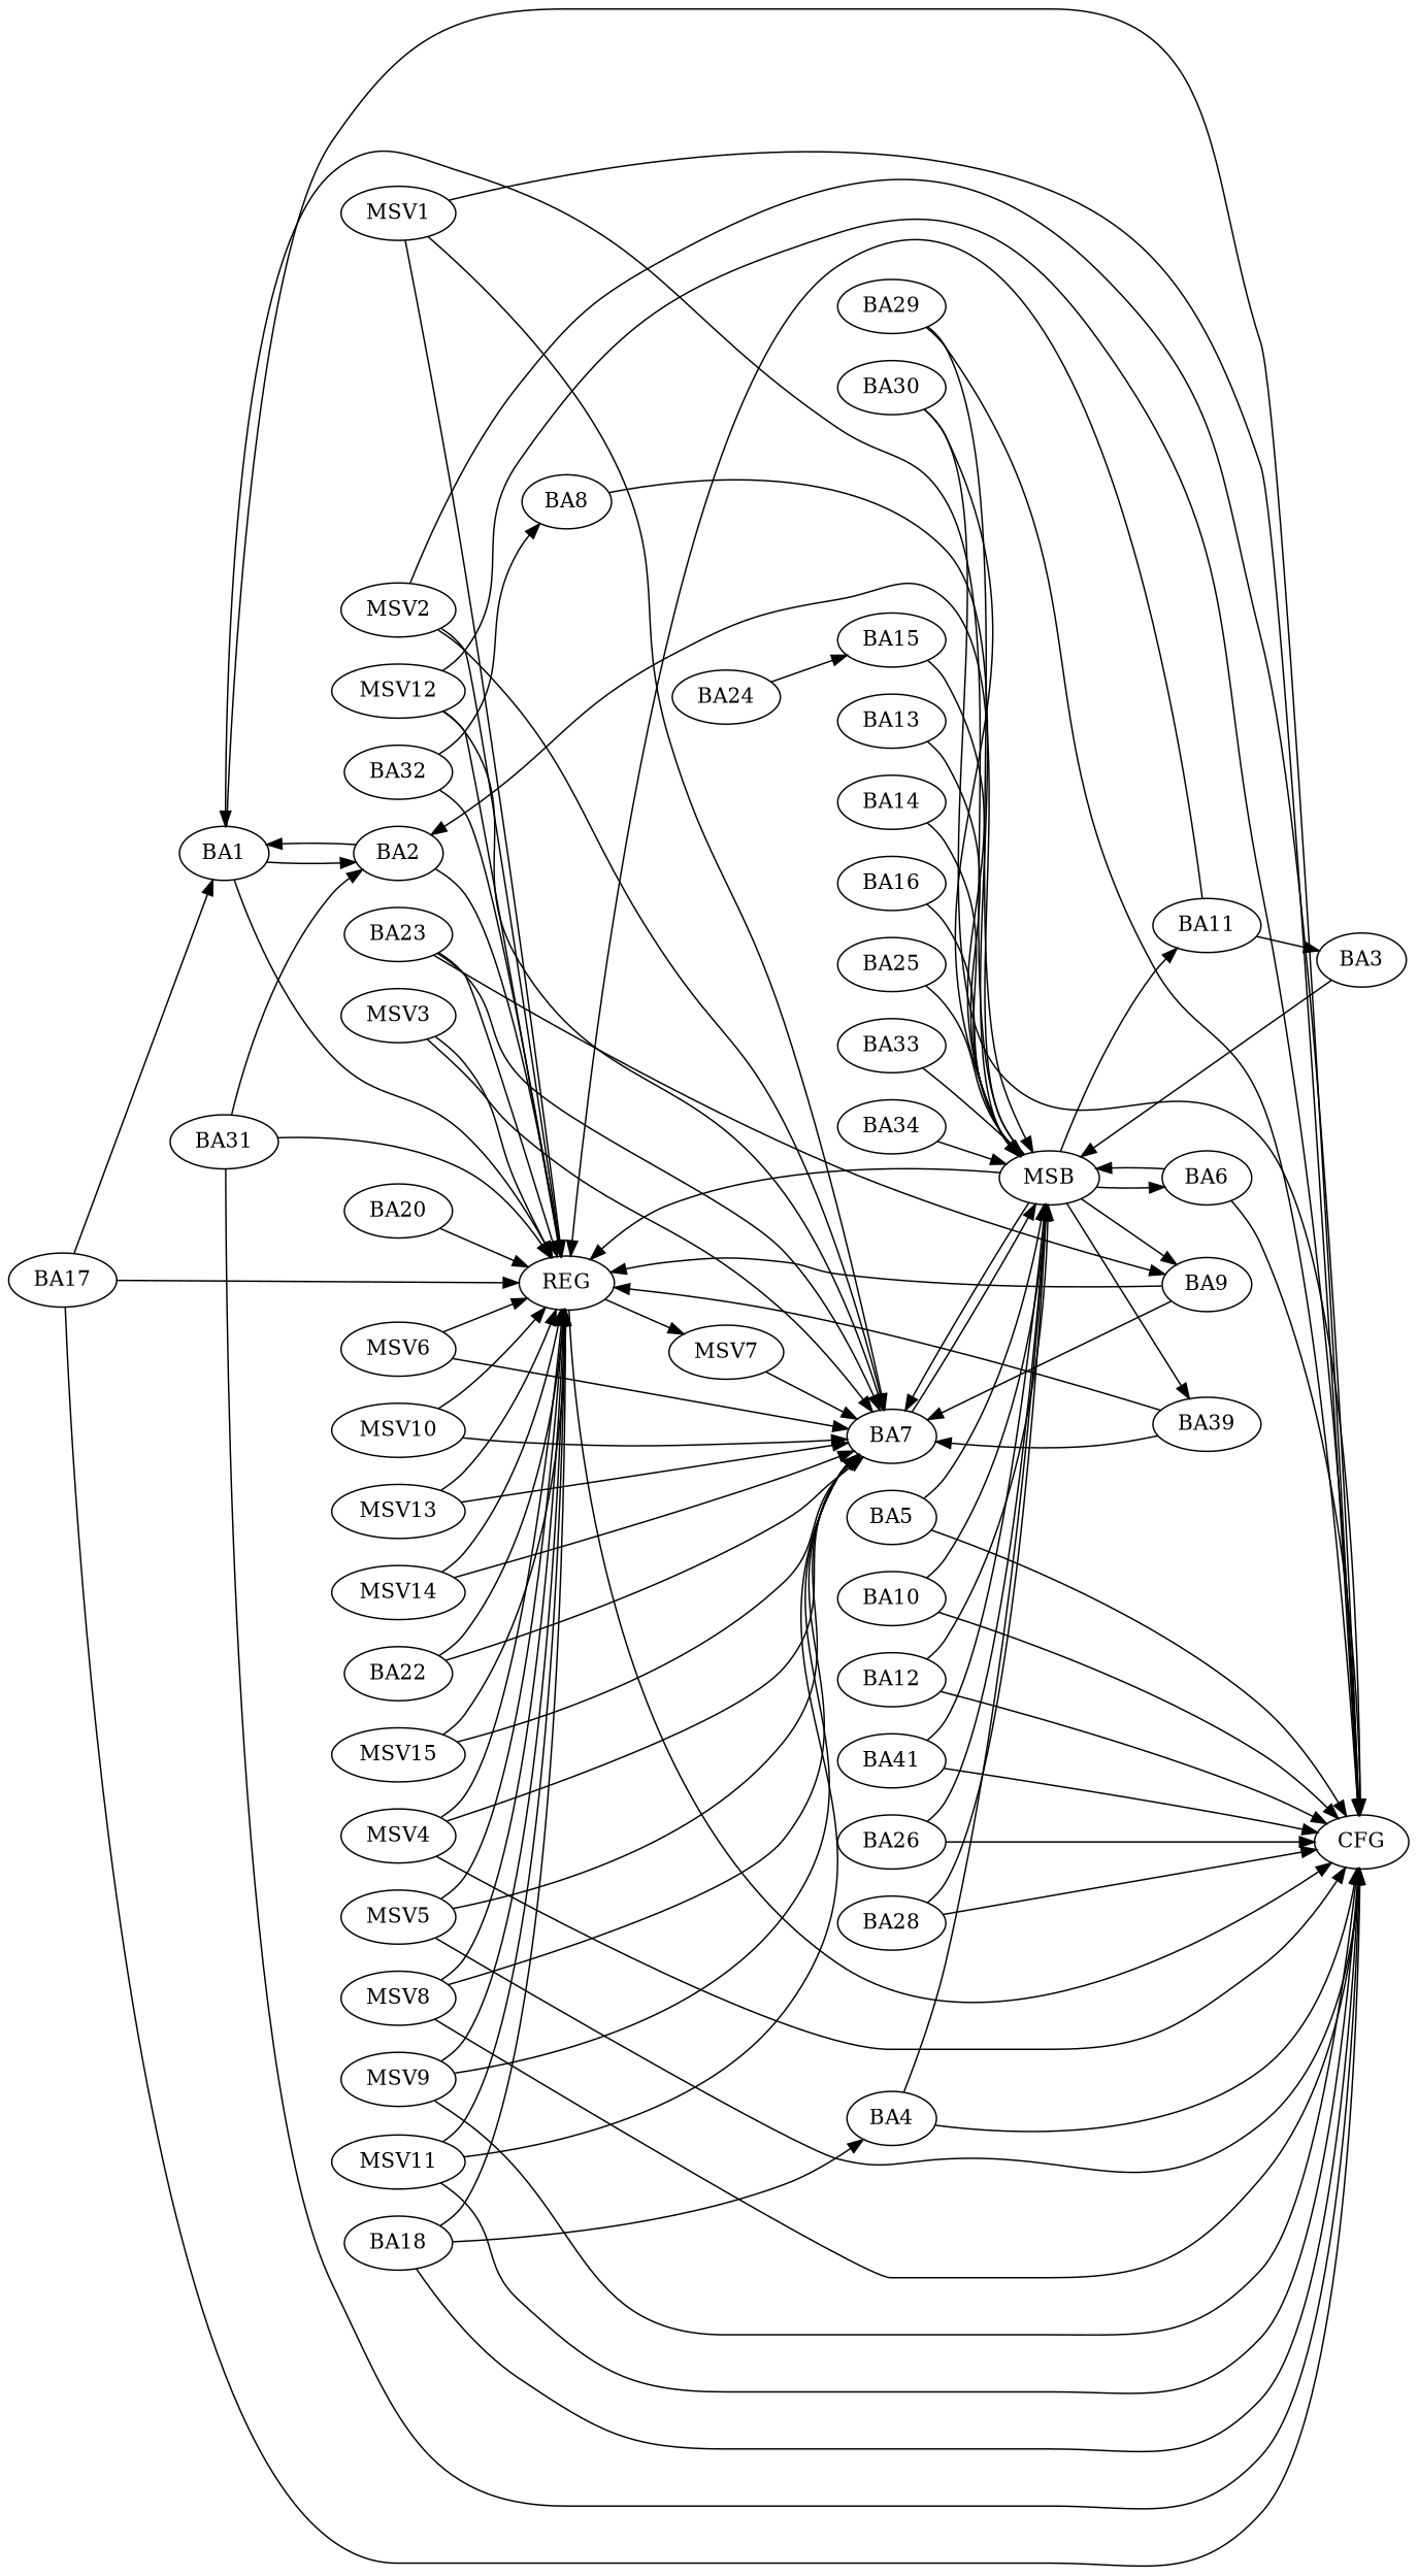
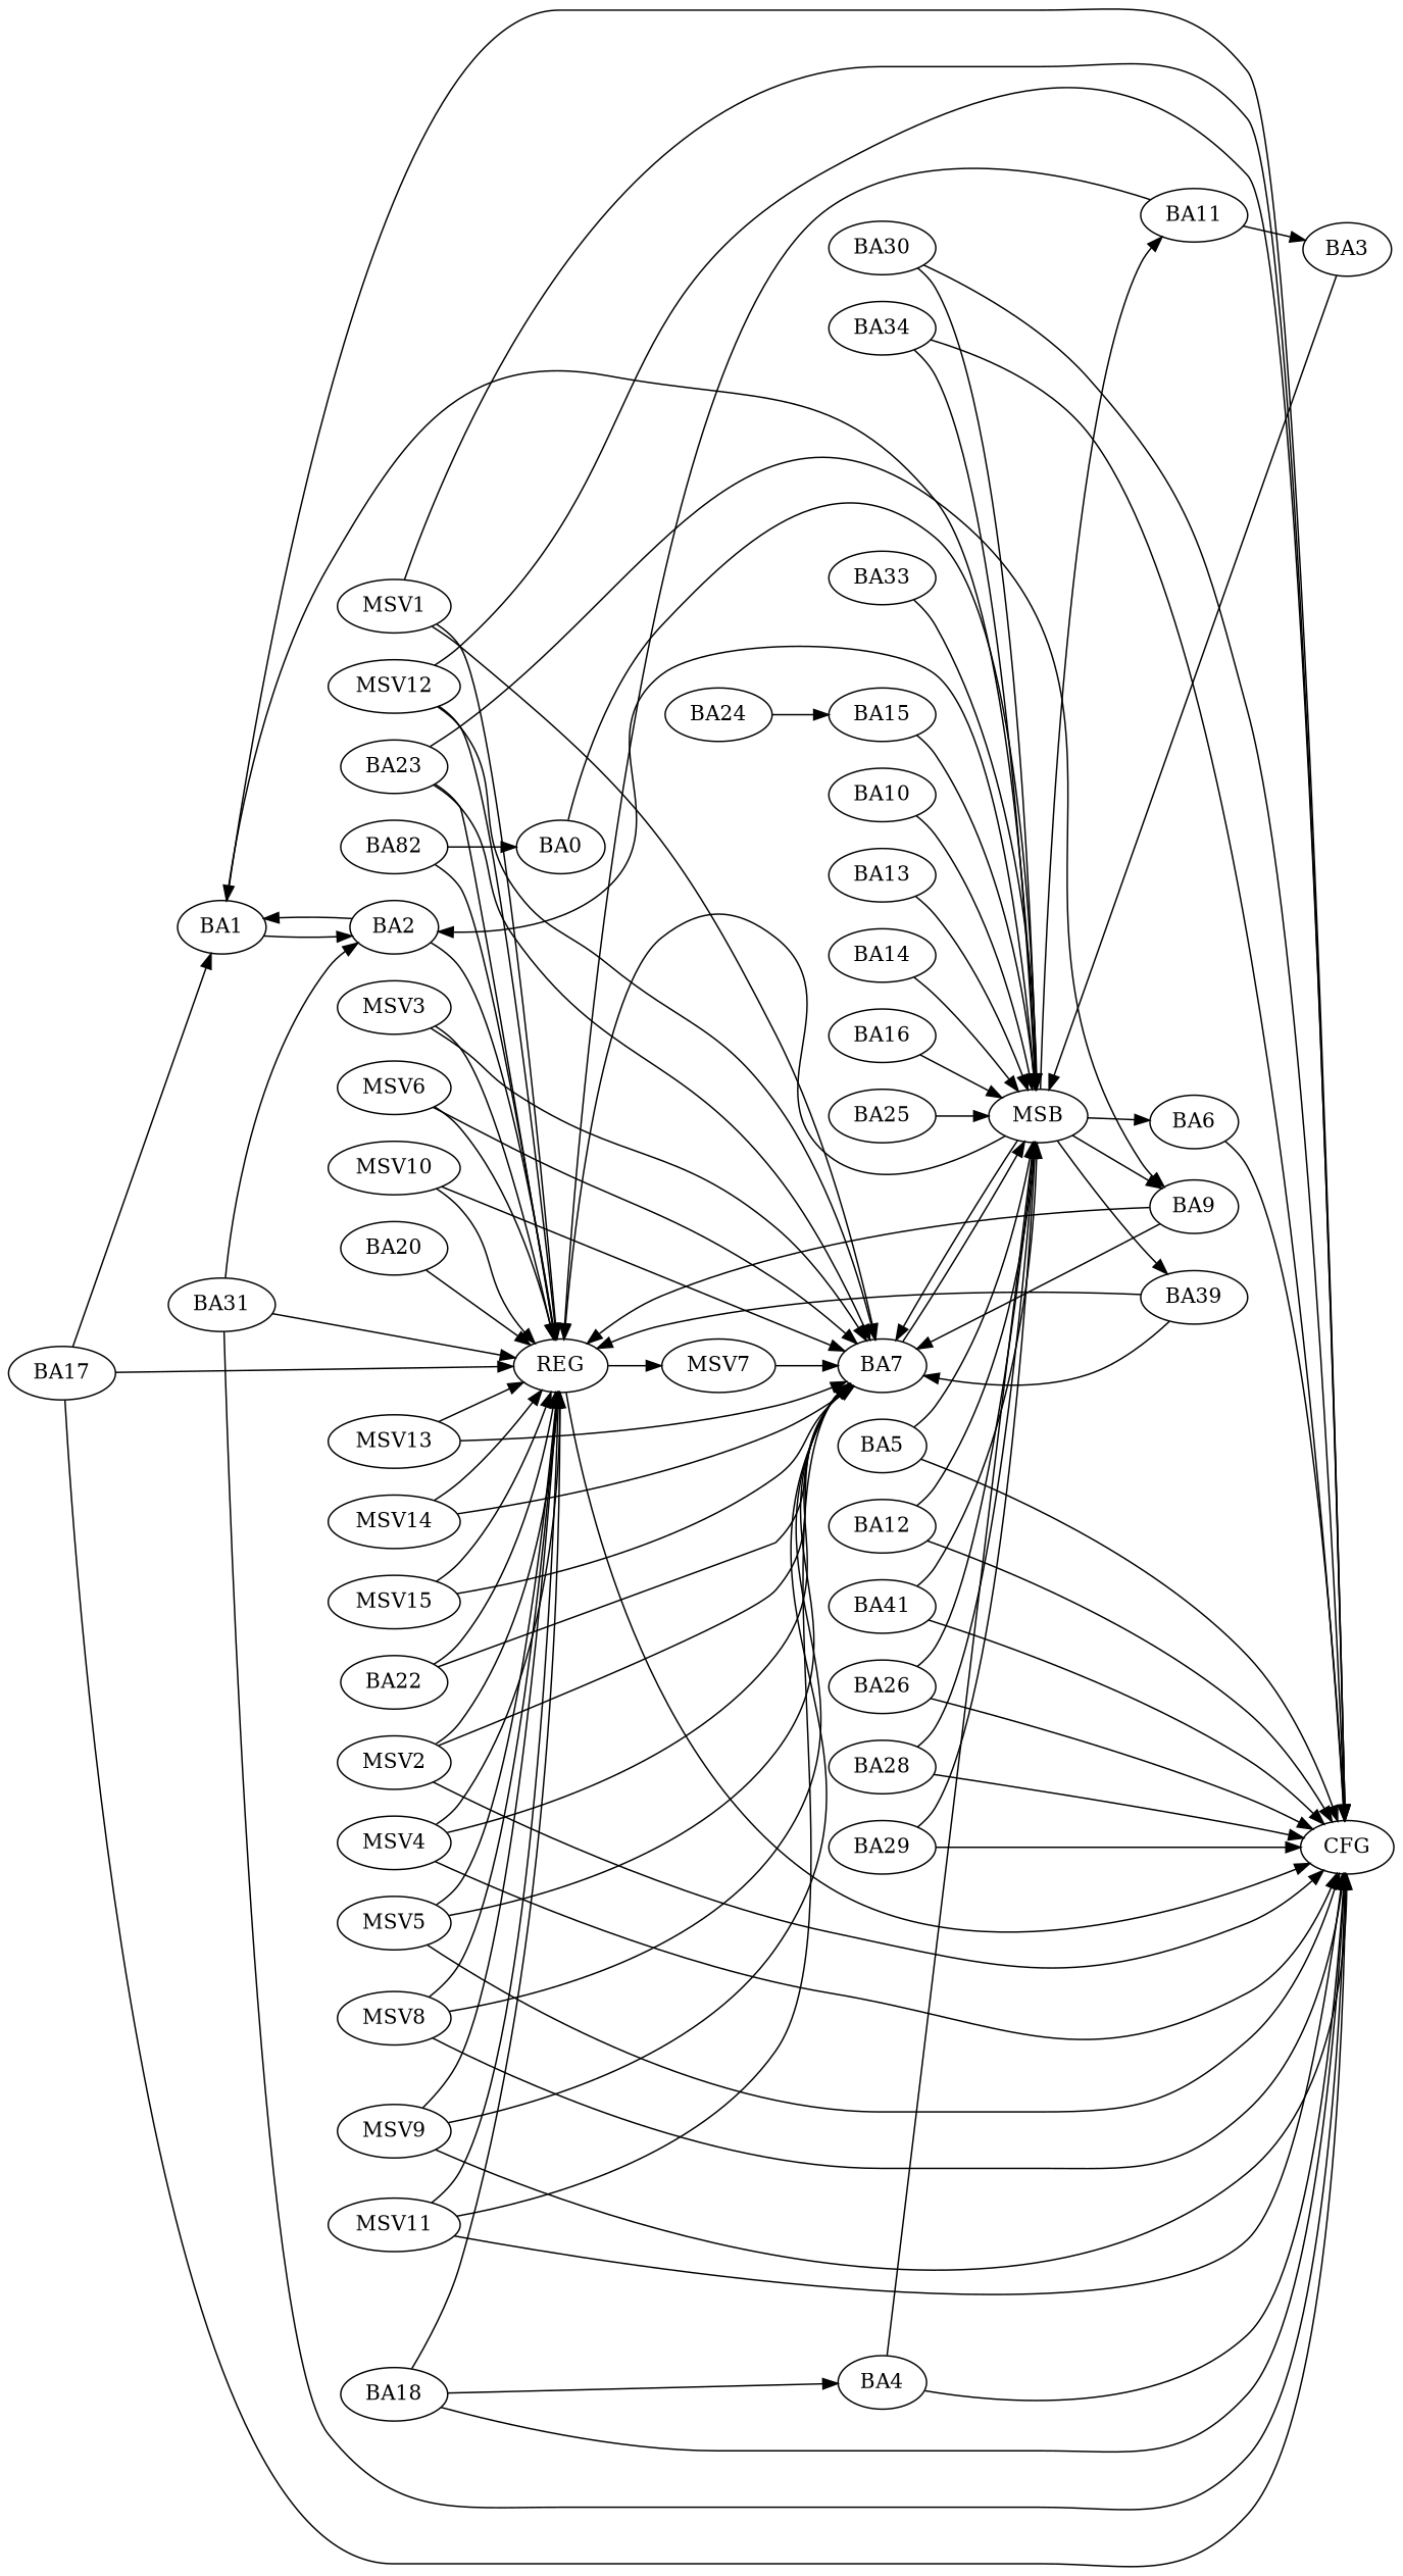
  strict digraph {
    rankdir=LR
    n1 [label=BA1]
    n2 [label=BA2]
    n3 [label=REG]
    n4 [label=CFG]
    n5 [label=MSV7]
    n6 [label=BA3]
    n7 [label=MSB]
    n8 [label=BA6]
    n9 [label=BA7]
    n10 [label=BA9]
    n11 [label=BA11]
    n12 [label=BA39]
    n13 [label=BA4]
    n14 [label=BA5]
-   n15 [label=BA8]
+   n15 [label=BA0]
    n16 [label=BA10]
    n17 [label=BA12]
    n18 [label=BA13]
    n19 [label=BA14]
    n20 [label=BA15]
    n21 [label=BA16]
    n22 [label=BA17]
    n23 [label=BA18]
    n24 [label=BA20]
    n25 [label=BA41]
    n26 [label=BA22]
    n27 [label=BA23]
    n28 [label=BA24]
    n29 [label=BA25]
    n30 [label=BA26]
    n31 [label=BA28]
    n32 [label=BA29]
    n33 [label=BA30]
    n34 [label=BA31]
-   n35 [label=BA32]
+   n35 [label=BA82]
    n36 [label=BA33]
    n37 [label=BA34]
    n38 [label=MSV1]
    n39 [label=MSV2]
    n40 [label=MSV3]
    n41 [label=MSV4]
    n42 [label=MSV5]
    n43 [label=MSV6]
    n44 [label=MSV8]
    n45 [label=MSV9]
    n46 [label=MSV10]
    n47 [label=MSV11]
    n48 [label=MSV12]
    n49 [label=MSV13]
    n50 [label=MSV14]
    n51 [label=MSV15]
    n1 -> n2
-   n1 -> n3
    n1 -> n4
    n2 -> n1
    n2 -> n3
    n3 -> n4
    n3 -> n5
    n5 -> n9
    n6 -> n7
    n7 -> n1
    n7 -> n2
    n7 -> n3
    n7 -> n8
    n7 -> n9
    n7 -> n10
    n7 -> n11
    n7 -> n12
    n8 -> n4
-   n8 -> n7
    n9 -> n7
    n10 -> n3
    n10 -> n9
    n11 -> n3
    n11 -> n6
    n12 -> n3
    n12 -> n9
    n13 -> n4
    n13 -> n7
    n14 -> n4
    n14 -> n7
    n15 -> n7
    n16 -> n7
    n17 -> n4
    n17 -> n7
    n18 -> n7
    n19 -> n7
    n20 -> n7
    n21 -> n7
    n22 -> n1
    n22 -> n3
    n22 -> n4
    n23 -> n3
    n23 -> n4
    n23 -> n13
    n24 -> n3
    n25 -> n4
    n25 -> n7
    n26 -> n3
    n26 -> n9
    n27 -> n3
    n27 -> n9
    n27 -> n10
    n28 -> n20
    n29 -> n7
    n30 -> n4
    n30 -> n7
    n31 -> n4
    n31 -> n7
    n32 -> n4
    n32 -> n7
    n33 -> n4
    n33 -> n7
    n34 -> n2
    n34 -> n3
    n34 -> n4
    n35 -> n3
    n35 -> n15
    n36 -> n7
-   n16 -> n4
+   n37 -> n4
    n37 -> n7
    n38 -> n3
    n38 -> n4
    n38 -> n9
    n39 -> n3
    n39 -> n4
    n39 -> n9
    n40 -> n3
    n40 -> n9
    n41 -> n3
    n41 -> n4
    n41 -> n9
    n42 -> n3
    n42 -> n4
    n42 -> n9
    n43 -> n3
    n43 -> n9
    n44 -> n3
    n44 -> n4
    n44 -> n9
    n45 -> n3
    n45 -> n4
    n45 -> n9
    n46 -> n3
    n46 -> n9
    n47 -> n3
    n47 -> n4
    n47 -> n9
    n48 -> n3
    n48 -> n4
    n48 -> n9
    n49 -> n3
    n49 -> n9
    n50 -> n3
    n50 -> n9
    n51 -> n3
    n51 -> n9
  }
